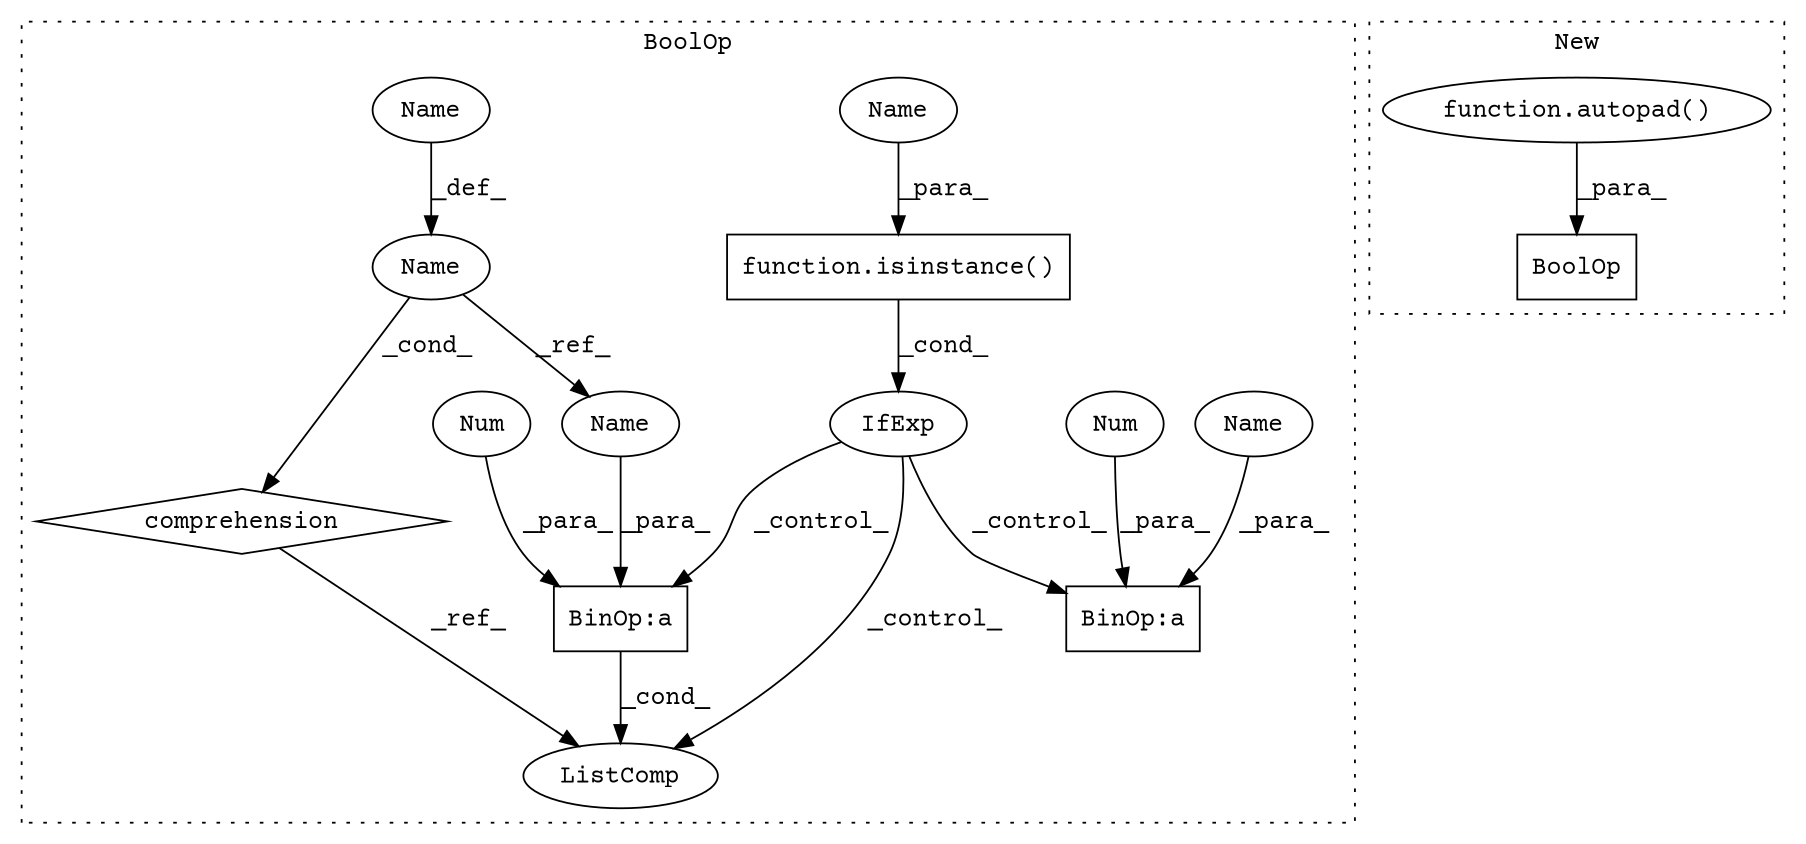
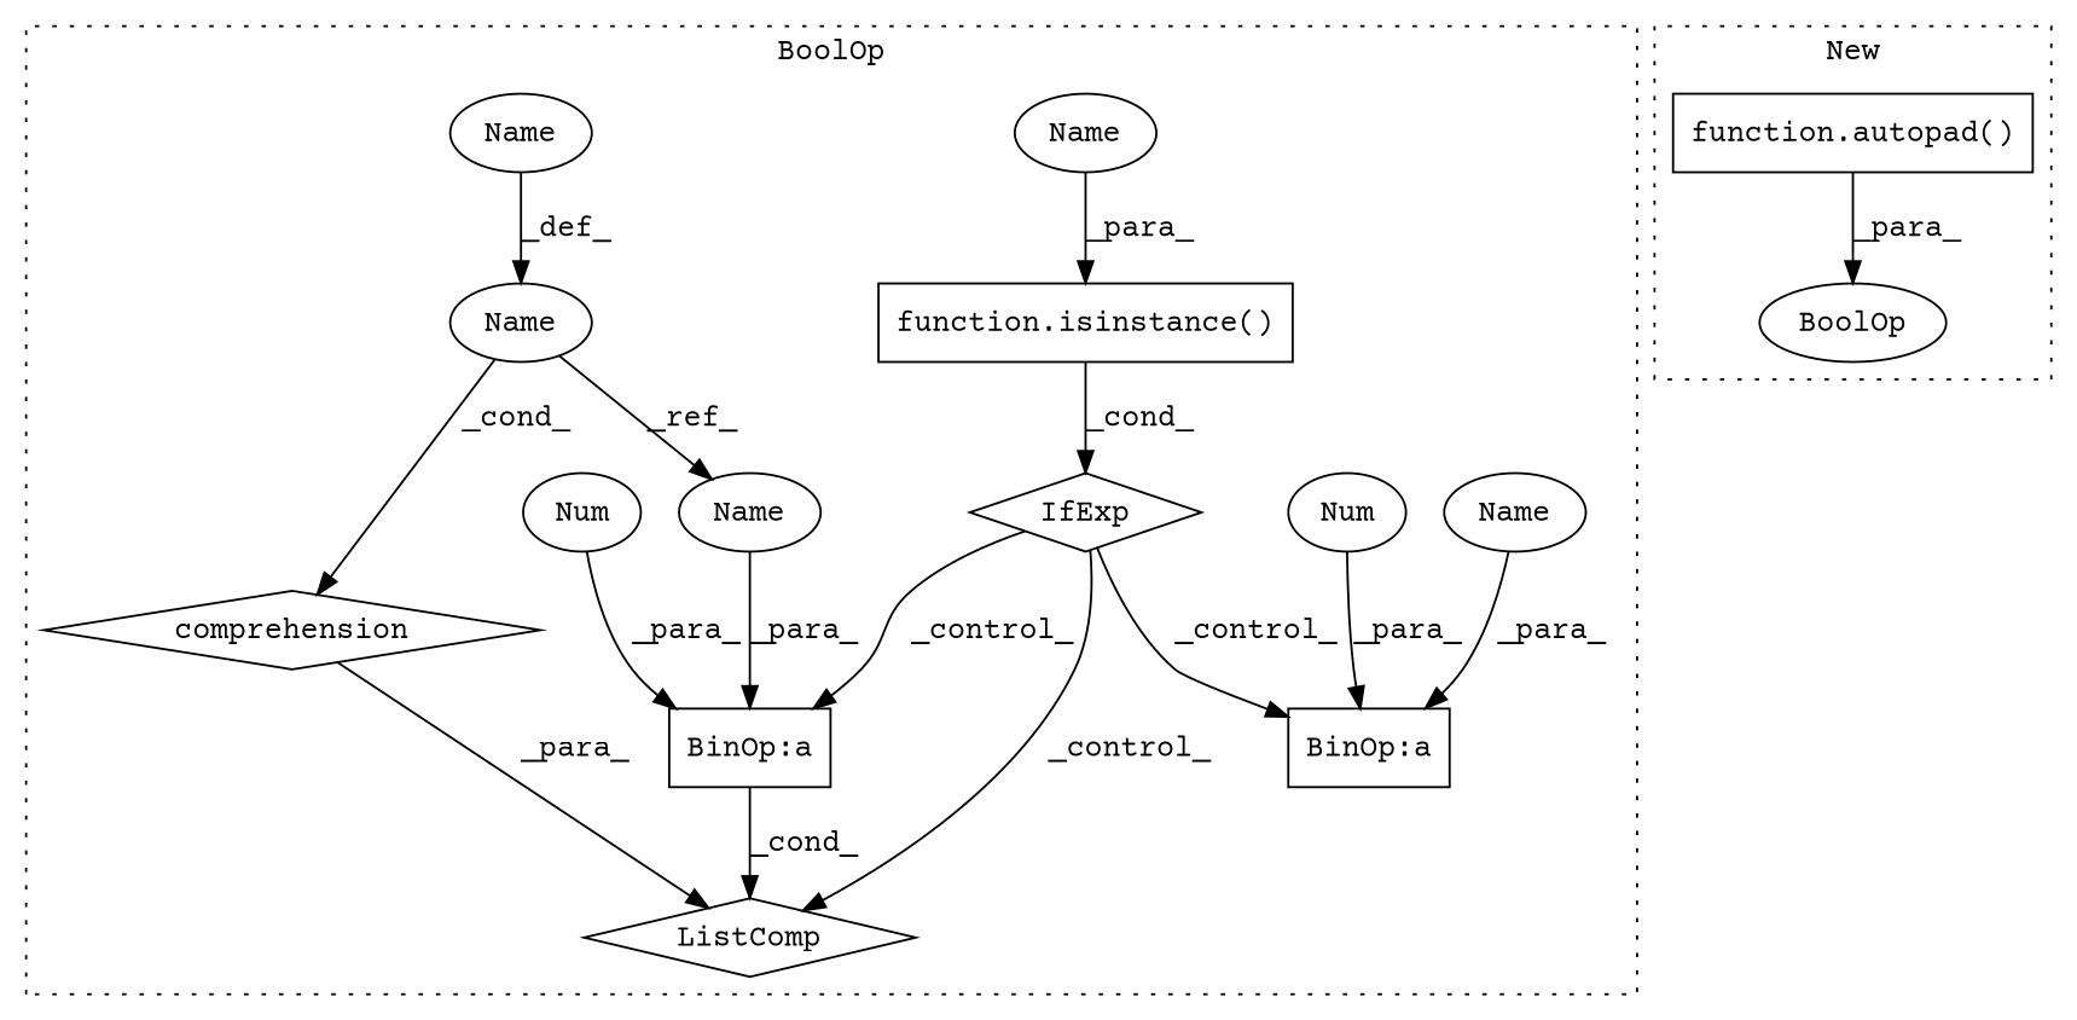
  digraph {
    fontname="Courier Prime"
    node [a=87 fontname="Courier Prime" l=1 shape=ellipse]
    edge [fontname="Courier Prime"]
-   n1 [a=51 l="4,6" label=IfExp s="416,438"]
+   n1 [a=51 l="4,6" label=IfExp s="416,438" shape=diamond]
    n2 [a=82 l=4 label="BinOp:a" s=446 shape=box]
    n3 [a=82 l=4 label="BinOp:a" s=411 shape=box]
    n4 [label=Name s=456]
    n5 [a=45 l=3 label=comprehension s=452 shape=diamond]
-   n6 [a=106 l=19 label=ListComp s=444]
+   n6 [a=106 l=19 label=ListComp s=444 shape=diamond]
    n7 [a=75 l="11,1" label="function.isinstance()" s="420,437" shape=box]
    n8 [a=76 label=Num s=450]
    n9 [a=76 label=Num s=415]
    n10 [label=Name s=445]
    n11 [label=Name s=410]
    n12 [label=Name s=431]
    n13 [label=Name s=461]
-   n14 [a=72 l=15 label=BoolOp s=573 shape=box]
-   n15 [a=75 l="8,1" label="function.autopad()" s="578,587"]
+   n14 [a=72 l=15 label=BoolOp s=573]
+   n15 [a=75 l="8,1" label="function.autopad()" s="578,587" shape=box]
    subgraph cluster_1 {
      label=BoolOp
      style=dotted
      n1
      n2
      n3
      n4
      n5
      n6
      n7
      n8
      n9
      n10
      n11
      n12
      n13
    }
    subgraph cluster_2 {
      label=New
      style=dotted
      n14
      n15
    }
    n1 -> n2 [label=_control_]
    n1 -> n3 [label=_control_]
    n1 -> n6 [label=_control_]
    n2 -> n6 [label=_cond_]
    n4 -> n5 [label=_cond_]
    n4 -> n10 [label=_ref_]
-   n5 -> n6 [label=_ref_]
+   n5 -> n6 [label=_para_]
    n7 -> n1 [label=_cond_]
    n8 -> n2 [label=_para_]
    n9 -> n3 [label=_para_]
    n10 -> n2 [label=_para_]
    n11 -> n3 [label=_para_]
    n12 -> n7 [label=_para_]
    n13 -> n4 [label=_def_]
    n15 -> n14 [label=_para_]
  }
